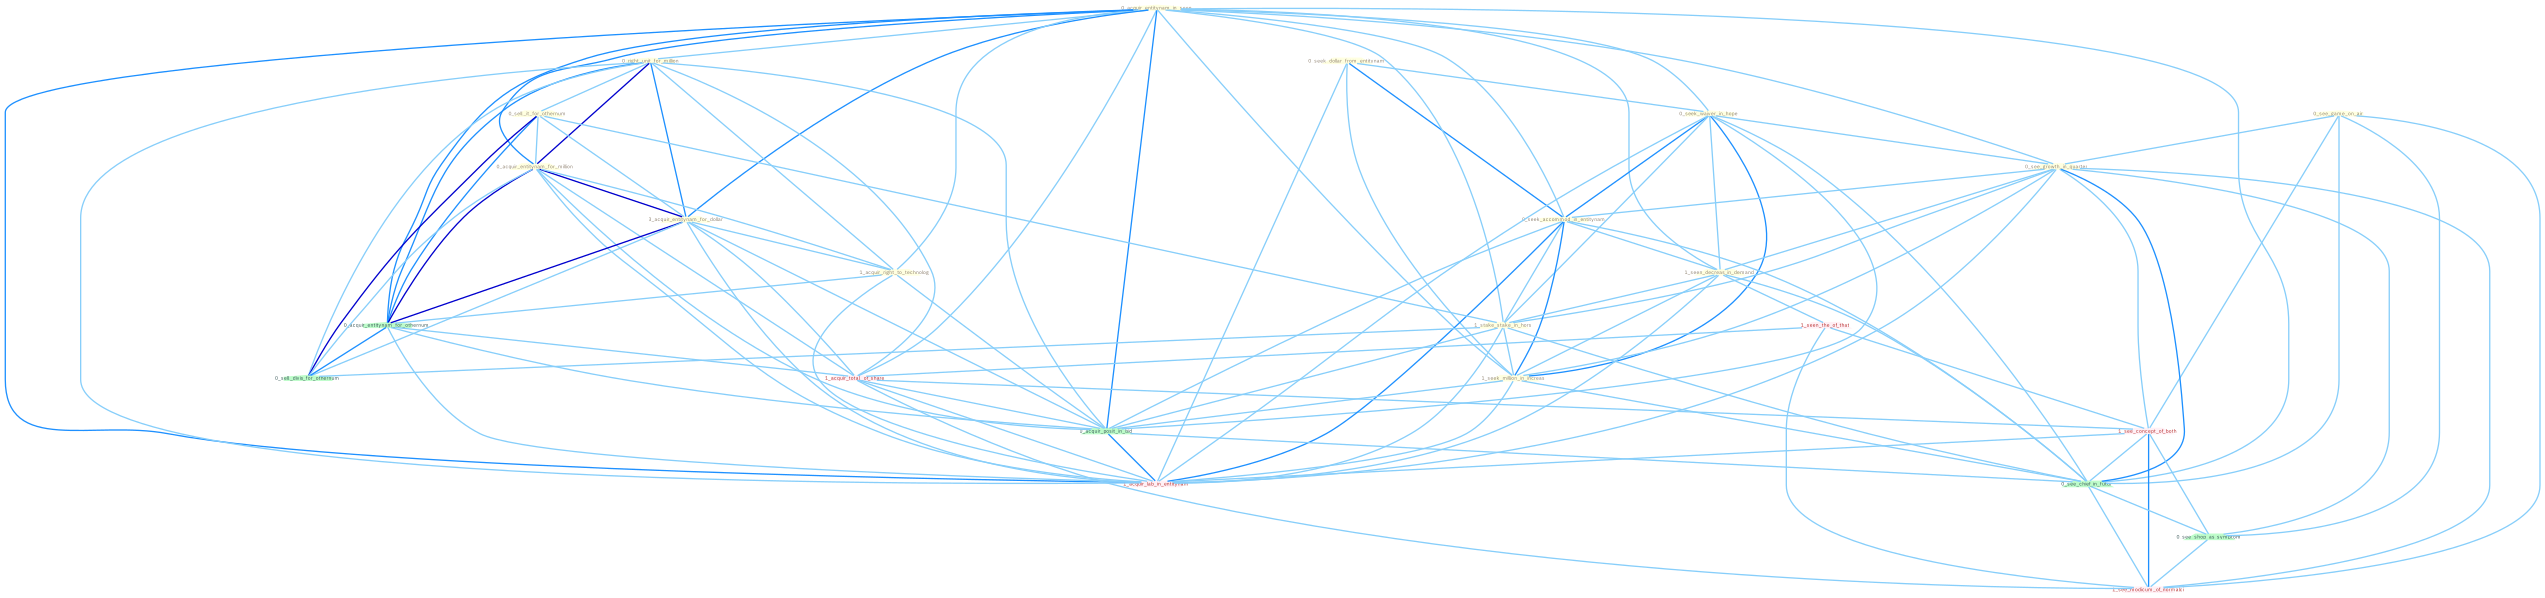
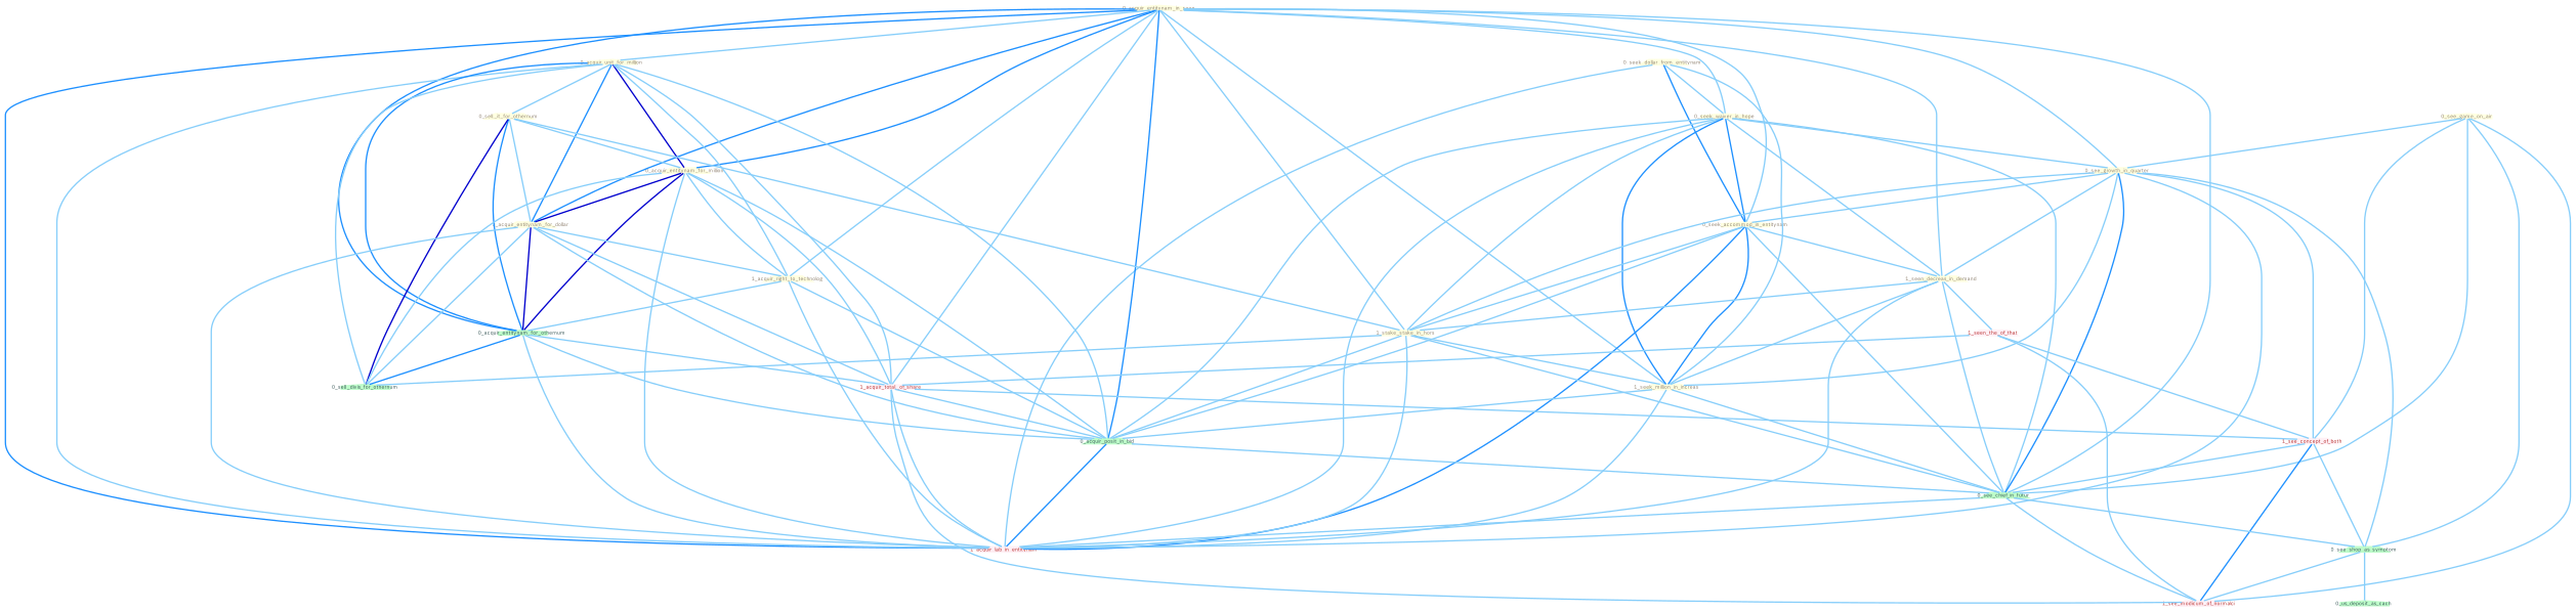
  graph {
    fontname="IBM Plex Sans"
    node [color="#ffffe0" fixedsize=true fontcolor="#8b7d6b" fontname="IBM Plex Sans" fontsize=4 shape=trapezium style=filled]
    edge [color="#87cefa" fontname="IBM Plex Sans" w=1]
    "0_seek_dollar_from_entitynam " [height=.06 width=.5]
    n2 [height=.06 label="0_acquir_entitynam_in_seen" shape=house width=.5]
    "0_seek_waiver_in_hope " [height=.06 shape=house width=.5]
-   "0_acquir_unit_for_million " [height=.06 shape=house width=.5 label="0_right_unit_for_million"]
+   "0_acquir_unit_for_million " [height=.06 shape=house width=.5]
    "0_see_game_on_air " [height=.06 shape=house width=.5]
    "0_see_growth_in_quarter " [height=.06 width=.5]
    "0_seek_accommod_in_entitynam " [height=.06 shape=house width=.5]
    "0_sell_it_for_othernum " [height=.06 width=.5]
    "0_acquir_entitynam_for_million " [height=.06 width=.5]
    n10 [height=.06 label="3_acquir_entitynam_for_dollar" width=.5]
    "1_acquir_right_to_technolog " [height=.06 width=.5]
    "1_seen_decreas_in_demand " [height=.06 width=.5]
    n13 [height=.06 label="1_stake_stake_in_hors" width=.5]
    "1_seek_million_in_increas " [height=.06 width=.5]
    "1_seen_the_of_that " [color="#fff0f5" fontcolor="#b22222" height=.06 width=.5]
    "1_acquir_total_of_share " [color="#fff0f5" fontcolor="#b22222" height=.06 shape=house width=.5]
    "1_see_concept_of_both " [color="#fff0f5" fontcolor="#b22222" height=.06 width=.5]
    "1_acquir_lab_in_entitynam " [color="#fff0f5" fontcolor="#b22222" height=.06 width=.5]
    "1_see_modicum_of_normalci " [color="#fff0f5" fontcolor="#b22222" height=.06 width=.5]
    "0_acquir_entitynam_for_othernum " [color="#BDFCC9" fontcolor="#2f4f4f" height=.06 shape=house width=.5]
    "0_acquir_posit_in_bid " [color="#BDFCC9" fontcolor="#2f4f4f" height=.06 width=.5]
    "0_see_chief_in_futur " [color="#BDFCC9" fontcolor="#2f4f4f" height=.06 width=.5]
    "0_sell_divis_for_othernum " [color="#BDFCC9" fontcolor="#2f4f4f" height=.06 shape=house width=.5]
    "0_see_shop_as_symptom " [color="#BDFCC9" fontcolor="#2f4f4f" height=.06 width=.5]
+   "0_us_deposit_as_cach " [color="#BDFCC9" fontcolor="#2f4f4f" height=.06 shape=house width=.5]
    subgraph sub_1 {
      "0_seek_dollar_from_entitynam "
      n2
      "0_seek_waiver_in_hope "
      "0_acquir_unit_for_million "
      "0_see_game_on_air "
      "0_see_growth_in_quarter "
      "0_seek_accommod_in_entitynam "
      "0_sell_it_for_othernum "
      "0_acquir_entitynam_for_million "
      n10
      "1_acquir_right_to_technolog "
      "1_seen_decreas_in_demand "
      n13
      "1_seek_million_in_increas "
    }
    subgraph sub_2 {
      "1_seen_the_of_that "
      "1_acquir_total_of_share "
      "1_see_concept_of_both "
      "1_acquir_lab_in_entitynam "
      "1_see_modicum_of_normalci "
    }
    "0_seek_dollar_from_entitynam " -- "0_seek_waiver_in_hope "
    "0_seek_dollar_from_entitynam " -- "0_seek_accommod_in_entitynam " [color="#1e90ff" w=2]
    "0_seek_dollar_from_entitynam " -- "1_seek_million_in_increas "
    "0_seek_dollar_from_entitynam " -- "1_acquir_lab_in_entitynam "
    n2 -- "0_seek_waiver_in_hope "
    n2 -- "0_acquir_unit_for_million "
    n2 -- "0_see_growth_in_quarter "
    n2 -- "0_seek_accommod_in_entitynam "
    n2 -- "0_acquir_entitynam_for_million " [color="#1e90ff" w=2]
    n2 -- n10 [color="#1e90ff" w=2]
    n2 -- "1_acquir_right_to_technolog "
    n2 -- "1_seen_decreas_in_demand "
    n2 -- n13
    n2 -- "1_seek_million_in_increas "
    n2 -- "1_acquir_total_of_share "
    n2 -- "1_acquir_lab_in_entitynam " [color="#1e90ff" w=2]
    n2 -- "0_acquir_entitynam_for_othernum " [color="#1e90ff" w=2]
    n2 -- "0_acquir_posit_in_bid " [color="#1e90ff" w=2]
    n2 -- "0_see_chief_in_futur "
    "0_seek_waiver_in_hope " -- "0_see_growth_in_quarter "
    "0_seek_waiver_in_hope " -- "0_seek_accommod_in_entitynam " [color="#1e90ff" w=2]
    "0_seek_waiver_in_hope " -- "1_seen_decreas_in_demand "
    "0_seek_waiver_in_hope " -- n13
    "0_seek_waiver_in_hope " -- "1_seek_million_in_increas " [color="#1e90ff" w=2]
    "0_seek_waiver_in_hope " -- "1_acquir_lab_in_entitynam "
    "0_seek_waiver_in_hope " -- "0_acquir_posit_in_bid "
    "0_seek_waiver_in_hope " -- "0_see_chief_in_futur "
    "0_acquir_unit_for_million " -- "0_sell_it_for_othernum "
    "0_acquir_unit_for_million " -- "0_acquir_entitynam_for_million " [color="#0000cd" w=3]
    "0_acquir_unit_for_million " -- n10 [color="#1e90ff" w=2]
    "0_acquir_unit_for_million " -- "1_acquir_right_to_technolog "
    "0_acquir_unit_for_million " -- "1_acquir_total_of_share "
    "0_acquir_unit_for_million " -- "1_acquir_lab_in_entitynam "
    "0_acquir_unit_for_million " -- "0_acquir_entitynam_for_othernum " [color="#1e90ff" w=2]
    "0_acquir_unit_for_million " -- "0_acquir_posit_in_bid "
    "0_acquir_unit_for_million " -- "0_sell_divis_for_othernum "
    "0_see_game_on_air " -- "0_see_growth_in_quarter "
    "0_see_game_on_air " -- "1_see_concept_of_both "
    "0_see_game_on_air " -- "1_see_modicum_of_normalci "
    "0_see_game_on_air " -- "0_see_chief_in_futur "
    "0_see_game_on_air " -- "0_see_shop_as_symptom "
    "0_see_growth_in_quarter " -- "0_seek_accommod_in_entitynam "
    "0_see_growth_in_quarter " -- "1_seen_decreas_in_demand "
    "0_see_growth_in_quarter " -- n13
    "0_see_growth_in_quarter " -- "1_seek_million_in_increas "
    "0_see_growth_in_quarter " -- "1_see_concept_of_both "
    "0_see_growth_in_quarter " -- "1_acquir_lab_in_entitynam "
-   "0_see_growth_in_quarter " -- "1_see_modicum_of_normalci "
    "0_see_growth_in_quarter " -- "0_see_chief_in_futur " [color="#1e90ff" w=2]
    "0_see_growth_in_quarter " -- "0_see_shop_as_symptom "
    "0_seek_accommod_in_entitynam " -- "1_seen_decreas_in_demand "
    "0_seek_accommod_in_entitynam " -- n13
    "0_seek_accommod_in_entitynam " -- "1_seek_million_in_increas " [color="#1e90ff" w=2]
    "0_seek_accommod_in_entitynam " -- "1_acquir_lab_in_entitynam " [color="#1e90ff" w=2]
    "0_seek_accommod_in_entitynam " -- "0_acquir_posit_in_bid "
    "0_seek_accommod_in_entitynam " -- "0_see_chief_in_futur "
    "0_sell_it_for_othernum " -- "0_acquir_entitynam_for_million "
    "0_sell_it_for_othernum " -- n10
    "0_sell_it_for_othernum " -- n13
    "0_sell_it_for_othernum " -- "0_acquir_entitynam_for_othernum " [color="#1e90ff" w=2]
    "0_sell_it_for_othernum " -- "0_sell_divis_for_othernum " [color="#0000cd" w=3]
    "0_acquir_entitynam_for_million " -- n10 [color="#0000cd" w=3]
    "0_acquir_entitynam_for_million " -- "1_acquir_right_to_technolog "
    "0_acquir_entitynam_for_million " -- "1_acquir_total_of_share "
    "0_acquir_entitynam_for_million " -- "1_acquir_lab_in_entitynam "
    "0_acquir_entitynam_for_million " -- "0_acquir_entitynam_for_othernum " [color="#0000cd" w=3]
    "0_acquir_entitynam_for_million " -- "0_acquir_posit_in_bid "
    "0_acquir_entitynam_for_million " -- "0_sell_divis_for_othernum "
    n10 -- "1_acquir_right_to_technolog "
    n10 -- "1_acquir_total_of_share "
    n10 -- "1_acquir_lab_in_entitynam "
    n10 -- "0_acquir_entitynam_for_othernum " [color="#0000cd" w=3]
    n10 -- "0_acquir_posit_in_bid "
    n10 -- "0_sell_divis_for_othernum "
    "1_acquir_right_to_technolog " -- "1_acquir_lab_in_entitynam "
    "1_acquir_right_to_technolog " -- "0_acquir_entitynam_for_othernum "
    "1_acquir_right_to_technolog " -- "0_acquir_posit_in_bid "
    "1_seen_decreas_in_demand " -- n13
    "1_seen_decreas_in_demand " -- "1_seek_million_in_increas "
    "1_seen_decreas_in_demand " -- "1_seen_the_of_that "
    "1_seen_decreas_in_demand " -- "1_acquir_lab_in_entitynam "
    "1_seen_decreas_in_demand " -- "0_see_chief_in_futur "
    n13 -- "1_seek_million_in_increas "
    n13 -- "1_acquir_lab_in_entitynam "
    n13 -- "0_acquir_posit_in_bid "
    n13 -- "0_see_chief_in_futur "
    n13 -- "0_sell_divis_for_othernum "
    "1_seek_million_in_increas " -- "1_acquir_lab_in_entitynam "
    "1_seek_million_in_increas " -- "0_acquir_posit_in_bid "
    "1_seek_million_in_increas " -- "0_see_chief_in_futur "
    "1_seen_the_of_that " -- "1_acquir_total_of_share "
    "1_seen_the_of_that " -- "1_see_concept_of_both "
    "1_seen_the_of_that " -- "1_see_modicum_of_normalci "
    "1_acquir_total_of_share " -- "1_see_concept_of_both "
    "1_acquir_total_of_share " -- "1_acquir_lab_in_entitynam "
    "1_acquir_total_of_share " -- "1_see_modicum_of_normalci "
    "1_acquir_total_of_share " -- "0_acquir_posit_in_bid "
    "1_see_concept_of_both " -- "1_see_modicum_of_normalci " [color="#1e90ff" w=2]
    "1_see_concept_of_both " -- "0_see_chief_in_futur "
    "1_see_concept_of_both " -- "0_see_shop_as_symptom "
    "0_acquir_entitynam_for_othernum " -- "1_acquir_total_of_share "
    "0_acquir_entitynam_for_othernum " -- "1_acquir_lab_in_entitynam "
    "0_acquir_entitynam_for_othernum " -- "0_acquir_posit_in_bid "
    "0_acquir_entitynam_for_othernum " -- "0_sell_divis_for_othernum " [color="#1e90ff" w=2]
    "0_acquir_posit_in_bid " -- "1_acquir_lab_in_entitynam " [color="#1e90ff" w=2]
    "0_acquir_posit_in_bid " -- "0_see_chief_in_futur "
-   "1_see_concept_of_both " -- "1_acquir_lab_in_entitynam "
+   "0_see_chief_in_futur " -- "1_acquir_lab_in_entitynam "
    "0_see_chief_in_futur " -- "1_see_modicum_of_normalci "
    "0_see_chief_in_futur " -- "0_see_shop_as_symptom "
    "0_see_shop_as_symptom " -- "1_see_modicum_of_normalci "
+   "0_see_shop_as_symptom " -- "0_us_deposit_as_cach "
  }
